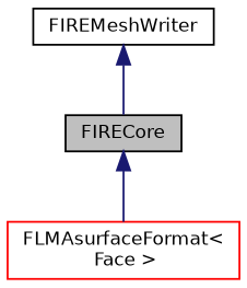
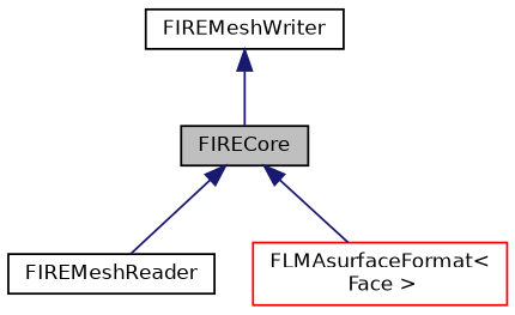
  digraph {
    node [color=black fontname=Helvetica fontsize=10 shape=record]
    edge [color=midnightblue dir=back fontname=Helvetica fontsize=10 labelfontname=Helvetica labelfontsize=10 style=solid]
    n1 [fillcolor=grey75 fontcolor=black height=0.2 label=FIRECore style=filled width=0.4]
+   n2 [height=0.2 label=FIREMeshReader width=0.4]
    n3 [color=red height=0.2 label="FLMAsurfaceFormat\<\l Face \>" width=0.4]
    n4 [height=0.2 label=FIREMeshWriter width=0.4]
+   n1 -> n2
    n1 -> n3
    n4 -> n1
  }
